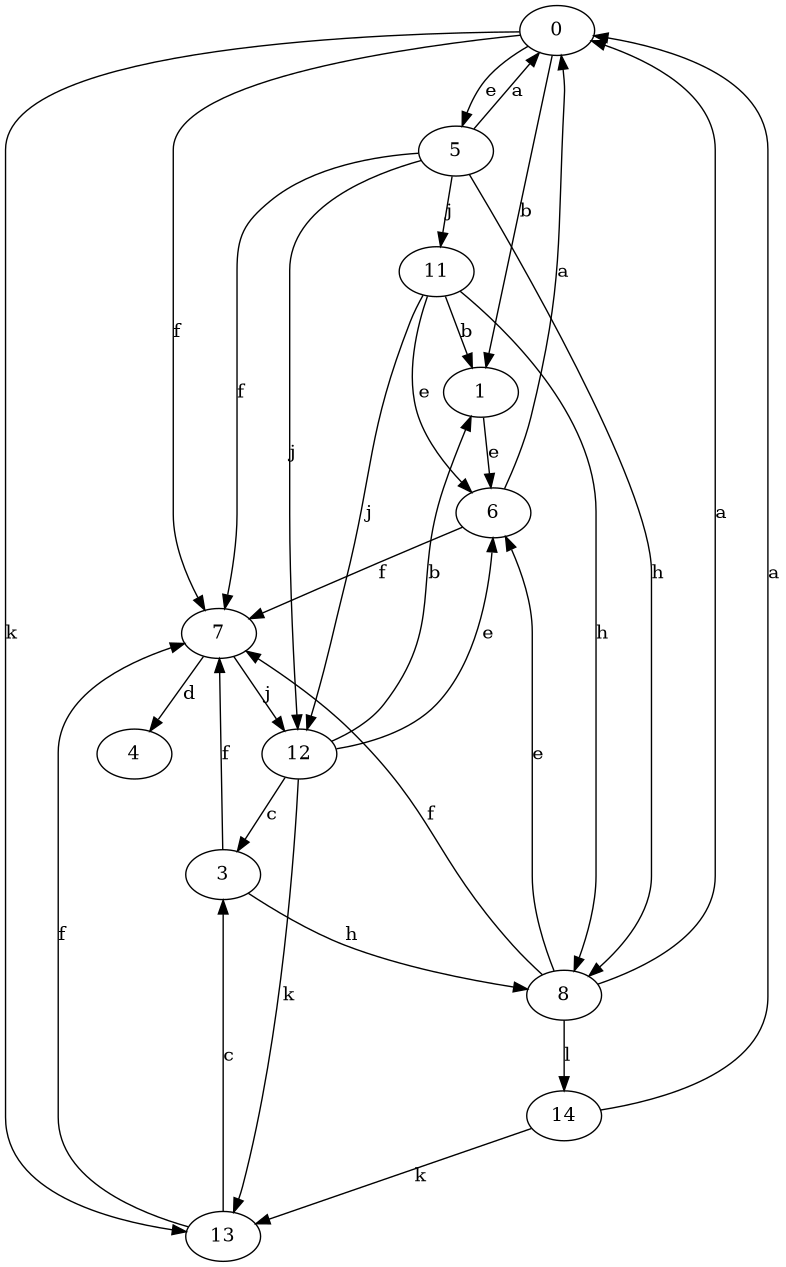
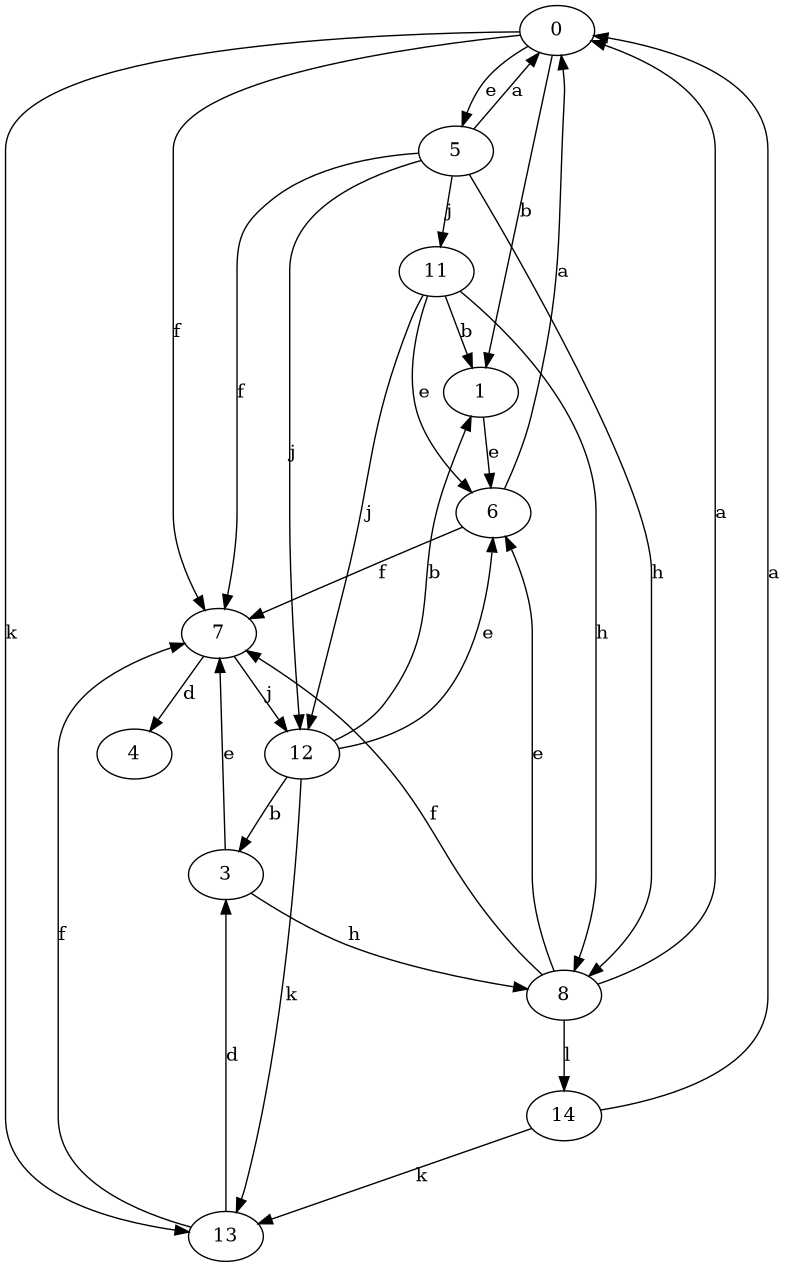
  strict digraph {
    0
    1
    5
    7
    13
    6
    8
    11
    12
    4
    3
    14
    0 -> 1 [label=b]
    0 -> 5 [label=e]
    0 -> 7 [label=f]
    0 -> 13 [label=k]
    1 -> 6 [label=e]
    5 -> 0 [label=a]
    5 -> 7 [label=f]
    5 -> 8 [label=h]
    5 -> 11 [label=j]
    5 -> 12 [label=j]
    7 -> 12 [label=j]
    7 -> 4 [label=d]
    13 -> 7 [label=f]
-   13 -> 3 [label=c]
+   13 -> 3 [label=d]
    6 -> 0 [label=a]
    6 -> 7 [label=f]
    8 -> 0 [label=a]
    8 -> 7 [label=f]
    8 -> 6 [label=e]
    8 -> 14 [label=l]
    11 -> 1 [label=b]
    11 -> 6 [label=e]
    11 -> 8 [label=h]
    11 -> 12 [label=j]
    12 -> 1 [label=b]
    12 -> 13 [label=k]
    12 -> 6 [label=e]
-   12 -> 3 [label=c]
-   3 -> 7 [label=f]
+   12 -> 3 [label=b]
+   3 -> 7 [label=e]
    3 -> 8 [label=h]
    14 -> 0 [label=a]
    14 -> 13 [label=k]
  }
